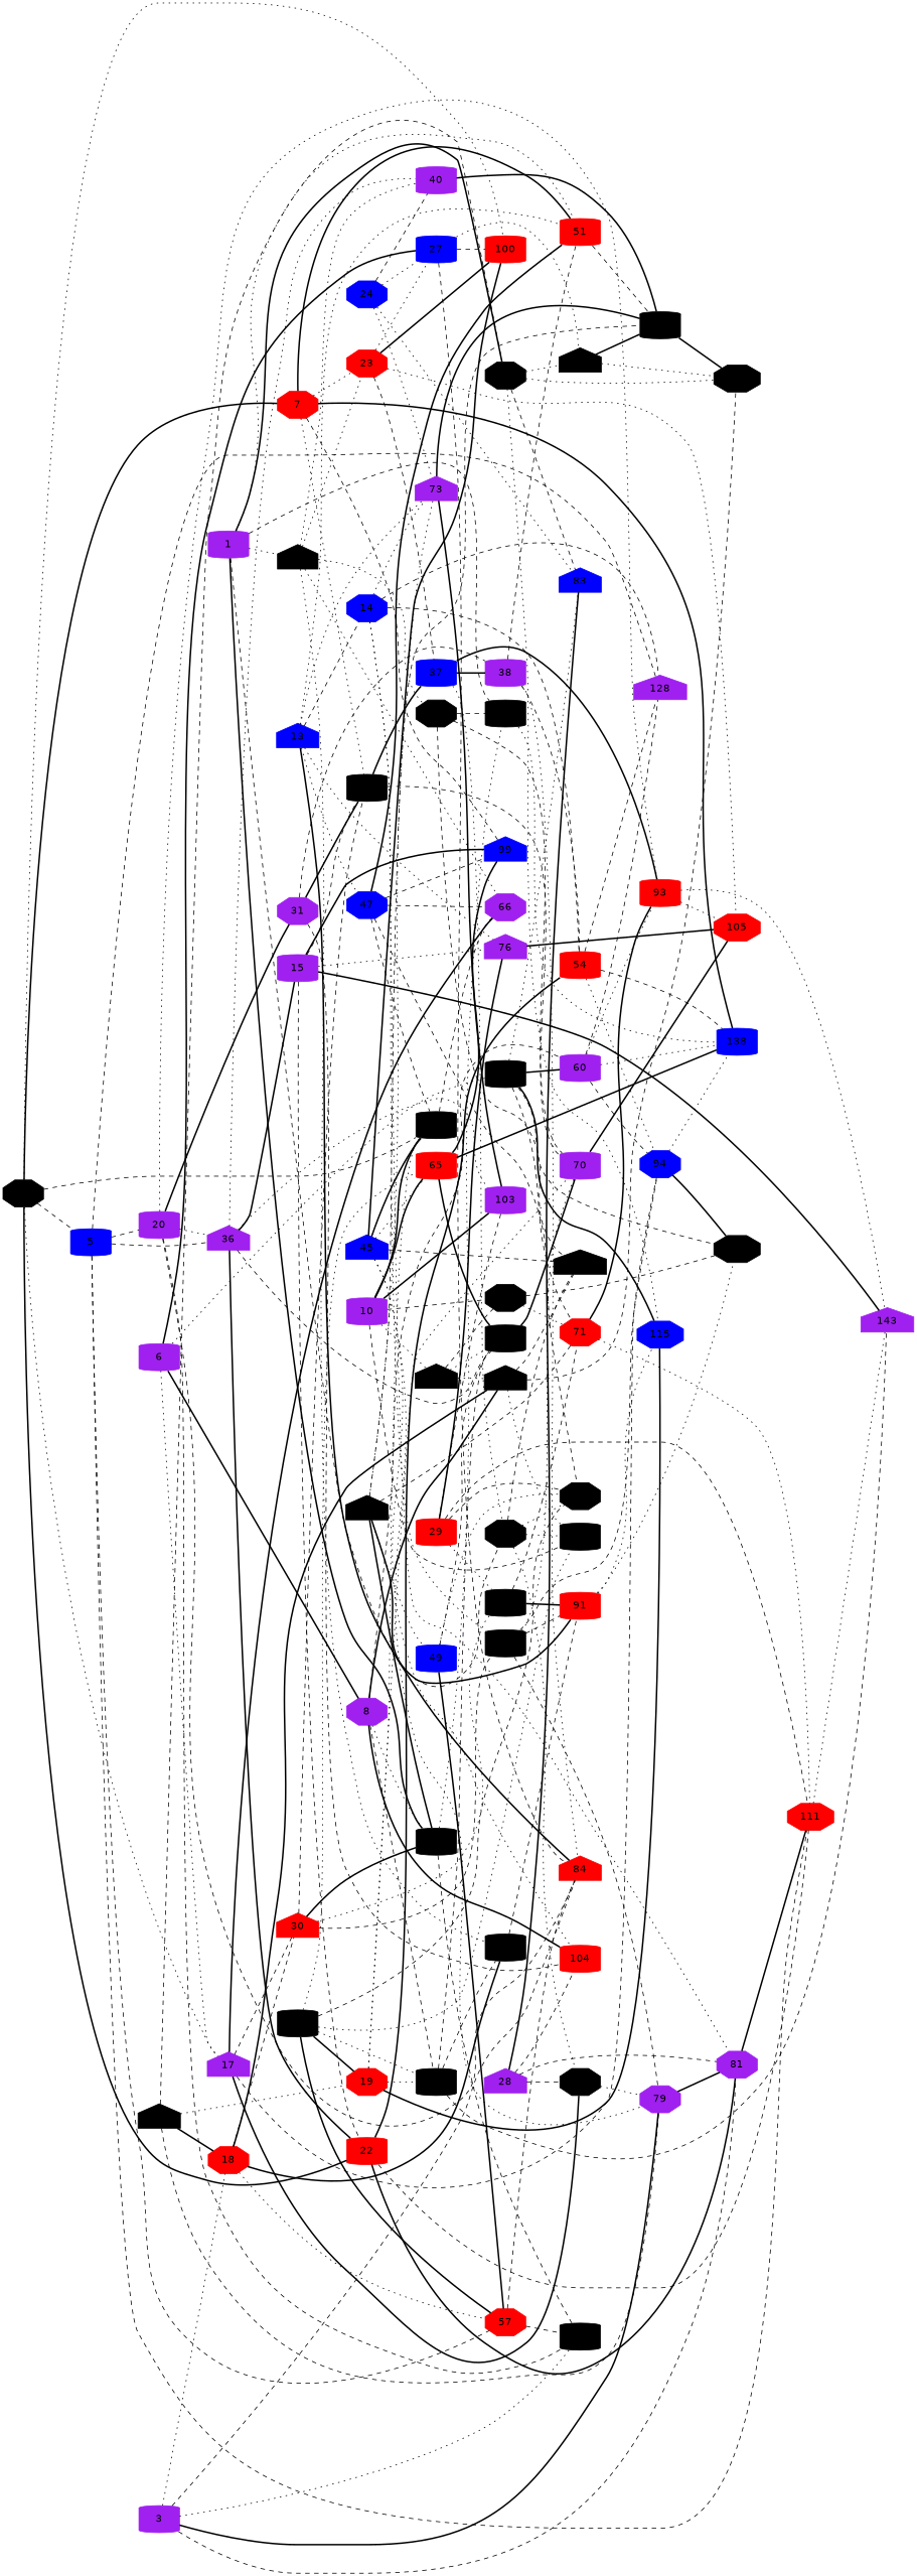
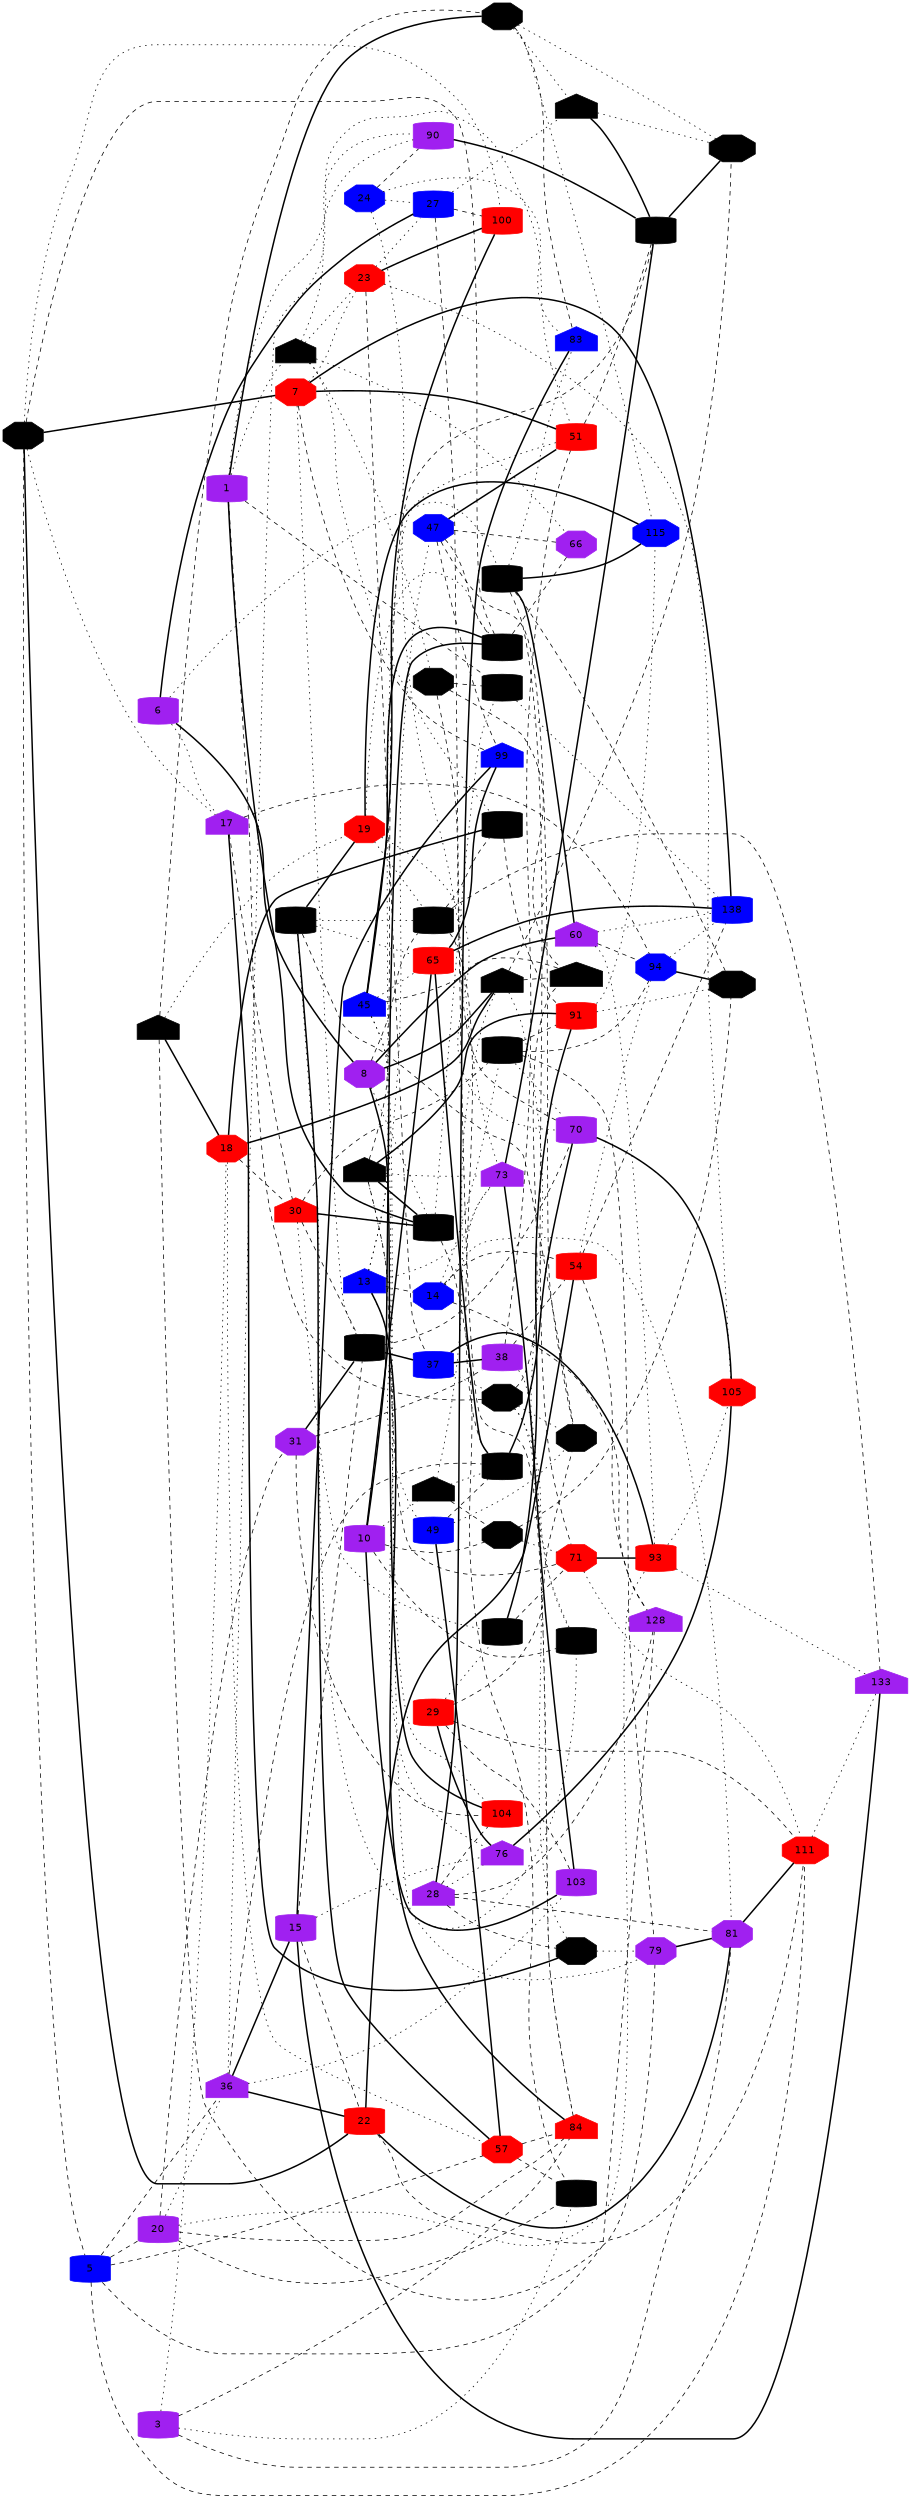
  graph {
    fontname="DejaVu Sans"
    rankdir=LR
    node [color=black fontname="DejaVu Sans" shape=cylinder style=filled]
    edge [fontname="DejaVu Sans" style=dashed]
    1 [color=purple super="+40"]
    4 [shape=house super="+127"]
    41 [shape=octagon super="+77"]
    50 [shape=octagon super="+96"]
    51 [color=red super="+85"]
    56 [super="+86"]
    120
    23 [color=red shape=octagon super="+109"]
    43
    59 [shape=octagon]
    66 [color=purple shape=octagon]
-   90 [color=purple label=40]
+   90 [color=purple]
    115 [color=blue shape=octagon]
    83 [color=blue shape=house]
    114 [shape=octagon]
    95 [shape=house]
    52
    62 [shape=octagon super="+78"]
    75 [shape=octagon]
    110 [shape=house]
    102 [super="+132"]
    69
    138 [color=blue super="+142"]
    2 [shape=octagon super="+112"]
    5 [color=blue super="+117"]
    7 [color=red shape=octagon super="+139"]
    17 [color=purple shape=house super="+68"]
    22 [color=red super="+33"]
    48 [super="+72"]
    100 [color=red]
    20 [color=purple super="+42"]
    36 [color=purple shape=house super="+74"]
    57 [color=red shape=octagon super="+116"]
    111 [color=red shape=octagon super="+134"]
    128 [color=purple shape=house]
    34 [super="+108"]
    99 [color=blue shape=house]
    30 [color=red shape=house super="+46"]
    94 [color=blue shape=octagon super="+141"]
    81 [color=purple shape=octagon super="+89"]
    54 [color=red super="+122"]
    3 [color=purple super="+55"]
    18 [color=red shape=octagon super="+35"]
    79 [color=purple shape=octagon super="+137"]
    84 [color=red shape=house super="+92"]
    15 [color=purple super="+136"]
    76 [color=purple shape=house super="+140"]
-   133 [color=purple shape=house label=143]
+   133 [color=purple shape=house]
    25 [shape=house super="+118"]
    27 [color=blue super="+44"]
    37 [color=blue super="+125"]
    105 [color=red shape=octagon]
    91 [color=red super="+124"]
    70 [color=purple super="+82"]
    31 [color=purple shape=octagon]
    93 [color=red super="+113"]
    103 [color=purple]
    67 [super="+126"]
    8 [color=purple shape=octagon super="+11"]
    26 [super="+97"]
-   60 [color=purple super="+88"]
+   60 [color=purple shape=house super="+88"]
    104 [color=red]
    6 [color=purple]
    58 [super="+143"]
    71 [color=red shape=octagon super="+98"]
    123 [shape=octagon]
    9 [super="+21"]
    19 [color=red shape=octagon super="+135"]
    65 [color=red super="+80"]
    10 [color=purple super="+106"]
    12 [shape=house]
    64 [shape=octagon]
    13 [color=blue shape=house super="+87"]
    14 [color=blue shape=octagon super="+119"]
    47 [color=blue shape=octagon super="+129"]
    73 [color=purple shape=house super="+130"]
    39 [super="+63"]
    16 [shape=house]
    53
    38 [color=purple super="+107"]
    24 [color=blue shape=octagon]
    28 [color=purple shape=house super="+121"]
    29 [color=red super="+101"]
    32 [shape=house super="+131"]
    49 [color=blue]
    45 [color=blue shape=house super="+61"]
    1 -- 4 [style=dotted]
    1 -- 41 [style=bold]
    1 -- 50
    1 -- 51 [style=dotted]
    1 -- 56 [style=bold]
    1 -- 120
    4 -- 23 [style=dotted]
    4 -- 43 [style=dotted]
    4 -- 59 [style=dotted]
    4 -- 66 [style=dotted]
    4 -- 90 [style=dotted]
    41 -- 115 [style=dotted]
    41 -- 83
    41 -- 114 [style=dotted]
    41 -- 95 [style=dotted]
    50 -- 52 [style=dotted]
    50 -- 62 [style=dotted]
    50 -- 75 [style=dotted]
    50 -- 110
    51 -- 102
    56 -- 120 [style=dotted]
    56 -- 69
    120 -- 138 [style=dotted]
    23 -- 100 [style=bold]
    23 -- 27 [style=dotted]
    23 -- 37
    23 -- 105 [style=dotted]
    43 -- 91
    59 -- 120
    59 -- 110
    59 -- 70
    90 -- 102 [style=bold]
    95 -- 114 [style=dotted]
    95 -- 102 [style=bold]
    75 -- 79 [style=dotted]
    102 -- 114 [style=bold]
    2 -- 5
    2 -- 7 [style=bold]
    2 -- 17 [style=dotted]
    2 -- 22 [style=bold]
    2 -- 48
    2 -- 100 [style=dotted]
    5 -- 20
    5 -- 36
    5 -- 57
    5 -- 111
    5 -- 128
    7 -- 51 [style=bold]
    7 -- 23 [style=dotted]
    7 -- 138 [style=bold]
    7 -- 34 [style=dotted]
    7 -- 99
-   17 -- 66 [style=bold]
    17 -- 75 [style=bold]
    17 -- 30
    17 -- 94
    22 -- 36 [style=bold]
    22 -- 111
    22 -- 81 [style=bold]
    22 -- 54 [style=bold]
    48 -- 66
    20 -- 69
    20 -- 36 [style=dotted]
    20 -- 84
-   20 -- 31 [style=bold]
+   20 -- 31
    20 -- 93 [style=dotted]
    36 -- 90 [style=dotted]
    36 -- 15 [style=bold]
    36 -- 103 [style=dotted]
    36 -- 67
    57 -- 69
    57 -- 84
    111 -- 133 [style=dotted]
    34 -- 37 [style=bold]
    34 -- 70
    30 -- 56 [style=bold]
    30 -- 34
    30 -- 39
    30 -- 53 [style=dotted]
    94 -- 138 [style=dotted]
    94 -- 123 [style=bold]
    81 -- 111 [style=bold]
    54 -- 138
    54 -- 128
    54 -- 94 [style=dotted]
    3 -- 69 [style=dotted]
    3 -- 81
    3 -- 18 [style=dotted]
-   3 -- 79 [style=bold]
    3 -- 84
    18 -- 43 [style=bold]
    18 -- 57 [style=dotted]
    18 -- 30
    18 -- 25 [style=bold]
    79 -- 81 [style=bold]
    15 -- 22
    15 -- 34
    15 -- 99 [style=bold]
    15 -- 76 [style=dotted]
    15 -- 133 [style=bold]
    76 -- 105 [style=bold]
    25 -- 114
    25 -- 52 [style=dotted]
    25 -- 110
    27 -- 95 [style=dotted]
    27 -- 100
    27 -- 84
    37 -- 50 [style=dotted]
    37 -- 93 [style=bold]
    37 -- 38 [style=bold weight=2]
    91 -- 115 [style=dotted]
    91 -- 123 [style=dotted]
    70 -- 105 [style=bold]
    31 -- 34 [style=bold]
    31 -- 104
    31 -- 38
    93 -- 133 [style=dotted]
    93 -- 105 [style=dotted]
    67 -- 70 [style=bold]
    8 -- 56 [style=dotted]
    8 -- 25 [style=bold]
    8 -- 26
-   8 -- 60
+   8 -- 60 [style=bold]
    8 -- 104 [style=bold]
    26 -- 43
    26 -- 133
    26 -- 67
    60 -- 138 [style=dotted]
-   60 -- 128
+   28 -- 128
    60 -- 94
    60 -- 93 [style=dotted]
    6 -- 17 [style=dotted]
    6 -- 27 [style=bold]
    6 -- 8 [style=bold]
    6 -- 58 [style=dotted]
    58 -- 115 [style=bold]
    58 -- 83 [style=dotted]
    58 -- 60 [style=bold]
    58 -- 71
    58 -- 123
    71 -- 111 [style=dotted]
    71 -- 93 [style=bold]
    9 -- 52 [style=dotted]
    9 -- 62
    9 -- 57 [style=bold]
    9 -- 26 [style=dotted]
    9 -- 19 [style=bold]
    9 -- 65 [style=dotted]
    19 -- 115 [style=bold]
    19 -- 48 [style=dotted]
    19 -- 70 [style=dotted]
    19 -- 26 [style=dotted]
    65 -- 138 [style=bold]
    65 -- 99 [style=bold]
    65 -- 67 [style=bold]
    10 -- 52
    10 -- 48 [style=bold]
    10 -- 103 [style=bold]
    10 -- 65 [style=bold]
    10 -- 12 [style=dotted]
    10 -- 64
    12 -- 25 [style=dotted]
    12 -- 67 [style=dotted]
    12 -- 64
    64 -- 71 [style=dotted]
    64 -- 123
    13 -- 51 [style=dotted]
    13 -- 84 [style=bold]
    13 -- 76 [style=dotted]
    13 -- 14
    13 -- 47 [style=dotted]
    13 -- 73 [style=dotted]
    14 -- 128
    14 -- 81 [style=dotted]
    14 -- 54
    14 -- 73 [style=dotted]
    14 -- 39 [style=dotted]
    47 -- 51 [style=bold]
    47 -- 66
    47 -- 62
    47 -- 48
    47 -- 99
    73 -- 102 [style=bold]
    73 -- 103 [style=bold]
    39 -- 94
    39 -- 79
    39 -- 91
    39 -- 70 [style=dotted]
    16 -- 41
    16 -- 18 [style=bold]
    16 -- 79
    16 -- 19 [style=dotted]
    53 -- 91 [style=bold]
    53 -- 71
    38 -- 51
    38 -- 54
    38 -- 84 [style=dotted]
    24 -- 90
    24 -- 83 [style=dotted]
    24 -- 27 [style=dotted]
    24 -- 73 [style=dotted]
    28 -- 83 [style=bold]
    28 -- 75
    28 -- 81
+   28 -- 76 [style=dotted weight=2]
    28 -- 104
    29 -- 62 [weight=2]
    29 -- 111
    29 -- 76 [style=bold]
    29 -- 103
    29 -- 53 [style=dotted]
    32 -- 56 [style=bold]
    32 -- 102
    32 -- 91 [style=bold]
    32 -- 71
    32 -- 73 [style=dotted]
    32 -- 49 [style=dotted]
    49 -- 62 [style=dotted]
    49 -- 57 [style=bold]
    49 -- 67
    45 -- 110
    45 -- 48 [style=bold]
    45 -- 100 [style=bold]
    45 -- 79 [style=dotted]
    45 -- 104 [style=dotted]
    45 -- 65 [style=dotted]
  }
